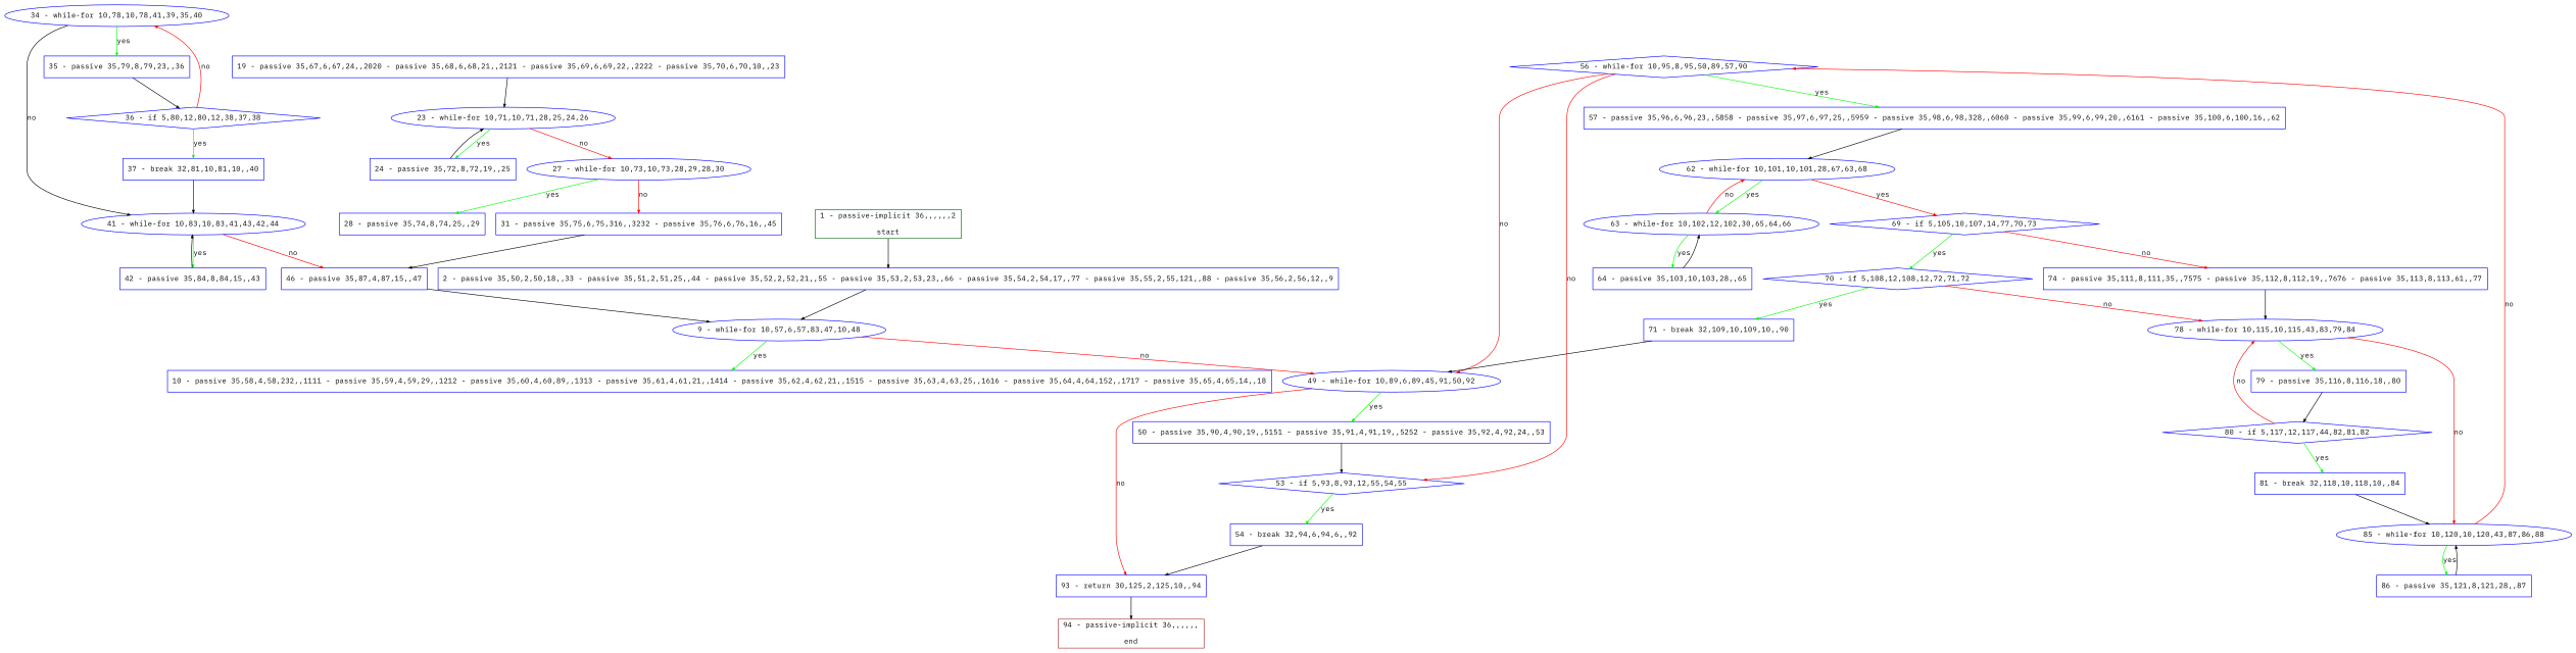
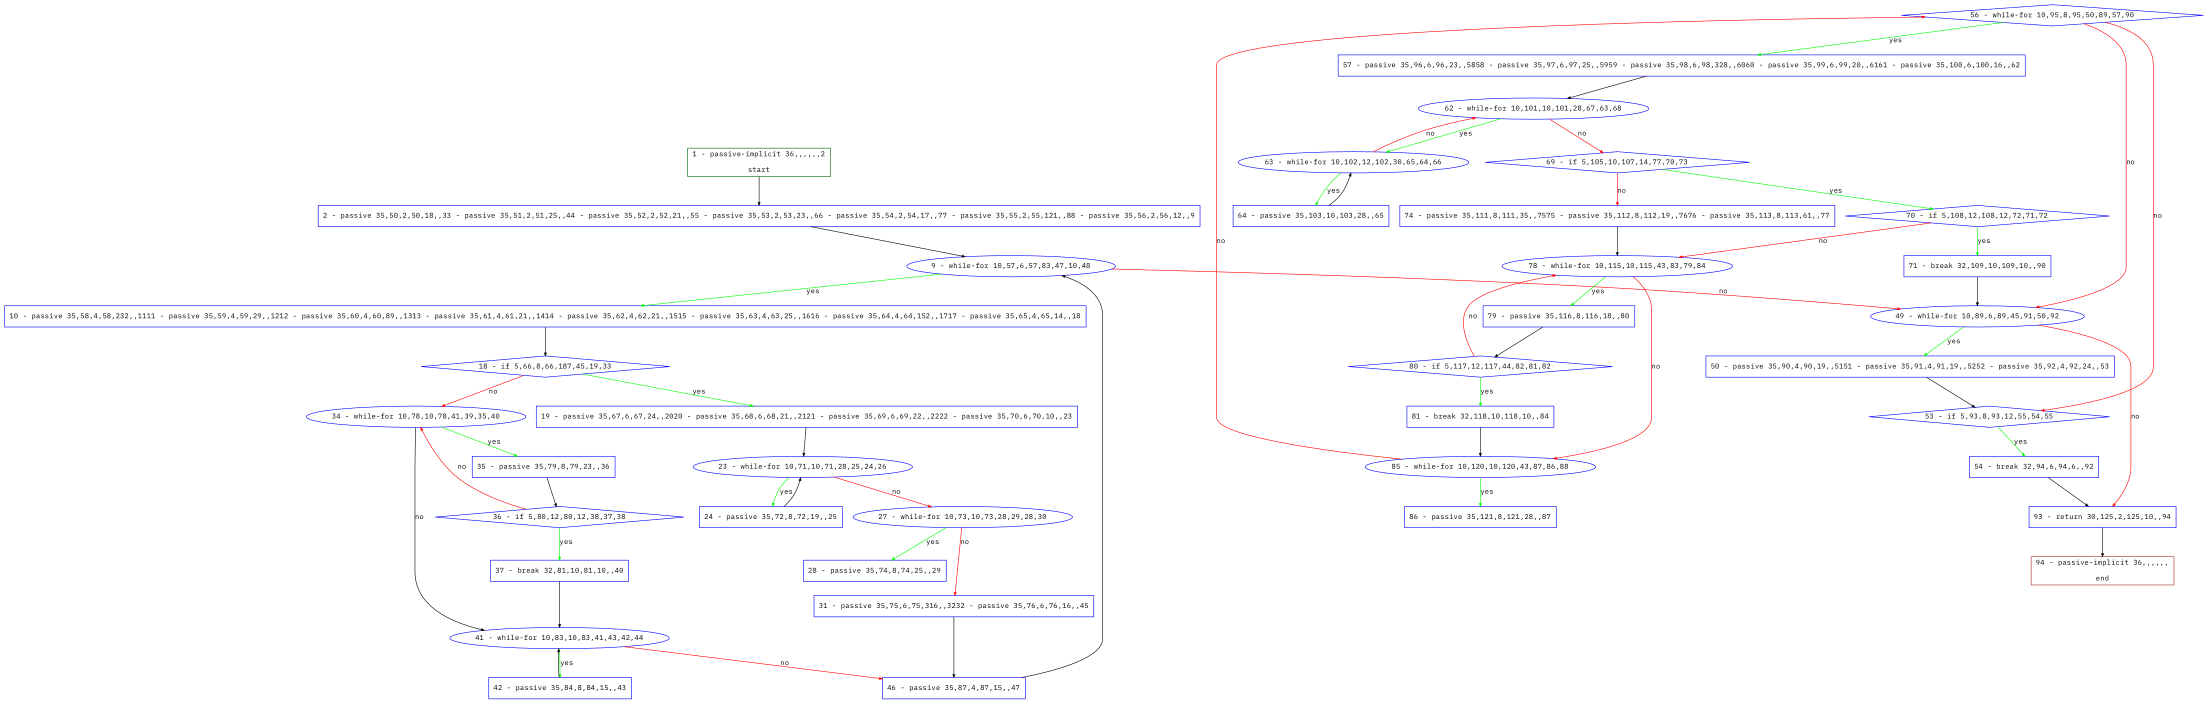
  digraph {
    bgcolor=white
    compound=true
    fillcolor="#FFFFCC"
    fontname="IBM Plex Mono"
    fontsize=12
    pack=true
    packmode=clust
    style="rounded,filled"
    node [color="#0000ff" compound=true fillcolor="#ffffff" fixedsize=false fontname="IBM Plex Mono" fontsize=12 node_initialized=no shape=box style=filled]
    edge [arrowhead=normal arrowsize=0.5 arrowtail=none color="#000000" compound=true dir=forward fontcolor=black fontname="IBM Plex Mono" fontsize=12]
    n1 [label="2 - passive 35,50,2,50,18,,33 - passive 35,51,2,51,25,,44 - passive 35,52,2,52,21,,55 - passive 35,53,2,53,23,,66 - passive 35,54,2,54,17,,77 - passive 35,55,2,55,121,,88 - passive 35,56,2,56,12,,9"]
    n2 [label="9 - while-for 10,57,6,57,83,47,10,48" shape=oval]
    n3 [label="10 - passive 35,58,4,58,232,,1111 - passive 35,59,4,59,29,,1212 - passive 35,60,4,60,89,,1313 - passive 35,61,4,61,21,,1414 - passive 35,62,4,62,21,,1515 - passive 35,63,4,63,25,,1616 - passive 35,64,4,64,152,,1717 - passive 35,65,4,65,14,,18"]
    n4 [label="49 - while-for 10,89,6,89,45,91,50,92" shape=oval]
    n5 [color="#006400" label="1 - passive-implicit 36,,,,,,2\n\nstart"]
+   n6 [label="18 - if 5,66,8,66,187,45,19,33" shape=diamond]
    n7 [label="50 - passive 35,90,4,90,19,,5151 - passive 35,91,4,91,19,,5252 - passive 35,92,4,92,24,,53"]
    n8 [label="93 - return 30,125,2,125,10,,94"]
    n9 [label="19 - passive 35,67,6,67,24,,2020 - passive 35,68,6,68,21,,2121 - passive 35,69,6,69,22,,2222 - passive 35,70,6,70,10,,23"]
    n10 [label="34 - while-for 10,78,10,78,41,39,35,40" shape=oval]
    n11 [label="53 - if 5,93,8,93,12,55,54,55" shape=diamond]
    n12 [color="#a52a2a" label="94 - passive-implicit 36,,,,,,\n\nend"]
    n13 [label="23 - while-for 10,71,10,71,28,25,24,26" shape=oval]
    n14 [label="35 - passive 35,79,8,79,23,,36"]
    n15 [label="41 - while-for 10,83,10,83,41,43,42,44" shape=oval]
    n16 [label="24 - passive 35,72,8,72,19,,25"]
    n17 [label="27 - while-for 10,73,10,73,28,29,28,30" shape=oval]
    n18 [label="36 - if 5,80,12,80,12,38,37,38" shape=diamond]
    n19 [label="46 - passive 35,87,4,87,15,,47"]
    n20 [label="42 - passive 35,84,8,84,15,,43"]
    n21 [label="28 - passive 35,74,8,74,25,,29"]
    n22 [label="31 - passive 35,75,6,75,316,,3232 - passive 35,76,6,76,16,,45"]
    n23 [label="37 - break 32,81,10,81,10,,40"]
    n24 [label="54 - break 32,94,6,94,6,,92"]
    n25 [label="56 - while-for 10,95,8,95,50,89,57,90" shape=diamond]
    n26 [label="57 - passive 35,96,6,96,23,,5858 - passive 35,97,6,97,25,,5959 - passive 35,98,6,98,328,,6060 - passive 35,99,6,99,20,,6161 - passive 35,100,6,100,16,,62"]
    n27 [label="62 - while-for 10,101,10,101,28,67,63,68" shape=oval]
    n28 [label="63 - while-for 10,102,12,102,30,65,64,66" shape=oval]
    n29 [label="69 - if 5,105,10,107,14,77,70,73" shape=diamond]
    n30 [label="64 - passive 35,103,10,103,28,,65"]
    n31 [label="70 - if 5,108,12,108,12,72,71,72" shape=diamond]
    n32 [label="74 - passive 35,111,8,111,35,,7575 - passive 35,112,8,112,19,,7676 - passive 35,113,8,113,61,,77"]
    n33 [label="71 - break 32,109,10,109,10,,90"]
    n34 [label="78 - while-for 10,115,10,115,43,83,79,84" shape=oval]
    n35 [label="79 - passive 35,116,8,116,18,,80"]
    n36 [label="85 - while-for 10,120,10,120,43,87,86,88" shape=oval]
    n37 [label="80 - if 5,117,12,117,44,82,81,82" shape=diamond]
    n38 [label="86 - passive 35,121,8,121,28,,87"]
    n39 [label="81 - break 32,118,10,118,10,,84"]
    n1 -> n2
    n2 -> n3 [color="#00ff00" label=yes]
    n2 -> n4 [color="#ff0000" label=no]
+   n3 -> n6
    n4 -> n7 [color="#00ff00" label=yes]
    n4 -> n8 [color="#ff0000" label=no]
    n5 -> n1
+   n6 -> n9 [color="#00ff00" label=yes]
+   n6 -> n10 [color="#ff0000" label=no]
    n7 -> n11
    n8 -> n12
    n9 -> n13
    n10 -> n14 [color="#00ff00" label=yes]
    n10 -> n15 [label=no]
    n11 -> n24 [color="#00ff00" label=yes]
    n13 -> n16 [color="#00ff00" label=yes]
    n13 -> n17 [color="#ff0000" label=no]
    n14 -> n18
    n15 -> n19 [color="#ff0000" label=no]
    n15 -> n20 [color="#00ff00" label=yes]
    n16 -> n13
    n17 -> n21 [color="#00ff00" label=yes]
    n17 -> n22 [color="#ff0000" label=no]
    n18 -> n10 [color="#ff0000" label=no]
    n18 -> n23 [color="#00ff00" label=yes]
    n19 -> n2
    n20 -> n15
    n22 -> n19
    n23 -> n15
    n24 -> n8
    n25 -> n4 [color="#ff0000" label=no]
    n25 -> n11 [color="#ff0000" label=no]
    n25 -> n26 [color="#00ff00" label=yes]
    n26 -> n27
    n27 -> n28 [color="#00ff00" label=yes]
-   n27 -> n29 [color="#ff0000" label=yes]
+   n27 -> n29 [color="#ff0000" label=no]
    n28 -> n27 [color="#ff0000" label=no]
    n28 -> n30 [color="#00ff00" label=yes]
    n29 -> n31 [color="#00ff00" label=yes]
    n29 -> n32 [color="#ff0000" label=no]
    n30 -> n28
    n31 -> n33 [color="#00ff00" label=yes]
    n31 -> n34 [color="#ff0000" label=no]
    n32 -> n34
    n33 -> n4
    n34 -> n35 [color="#00ff00" label=yes]
    n34 -> n36 [color="#ff0000" label=no]
    n35 -> n37
    n36 -> n25 [color="#ff0000" label=no]
    n36 -> n38 [color="#00ff00" label=yes]
    n37 -> n34 [color="#ff0000" label=no]
    n37 -> n39 [color="#00ff00" label=yes]
-   n38 -> n36
    n39 -> n36
  }
